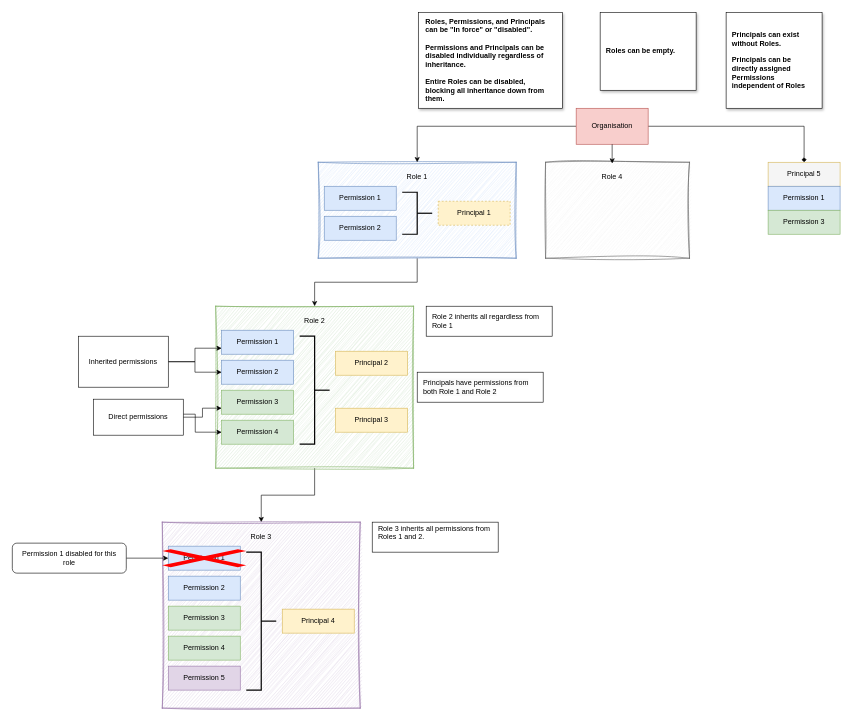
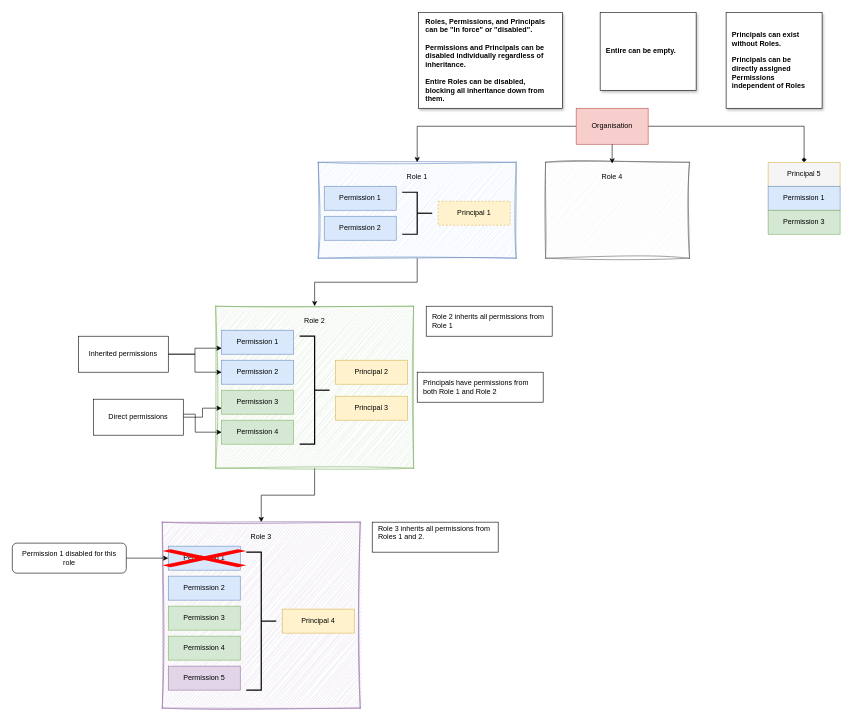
  <mxCell id="0" />
  <mxCell id="1" parent="0" />
  <mxCell id="2" style="edgeStyle=orthogonalEdgeStyle;rounded=0;orthogonalLoop=1;jettySize=auto;html=1;entryX=0.5;entryY=0;entryDx=0;entryDy=0;" edge="1" parent="1" source="3" target="10"><mxGeometry relative="1" as="geometry" /></mxCell>
  <mxCell id="3" value="" style="rounded=0;whiteSpace=wrap;html=1;sketch=1;curveFitting=1;jiggle=2;fillColor=#dae8fc;strokeColor=#6c8ebf;" vertex="1" parent="1"><mxGeometry x="530" y="270" width="330" height="160" as="geometry" /></mxCell>
  <mxCell id="4" value="Role 1" style="text;html=1;align=center;verticalAlign=middle;whiteSpace=wrap;rounded=0;" vertex="1" parent="1"><mxGeometry x="635" y="280" width="120" height="30" as="geometry" /></mxCell>
  <mxCell id="5" value="Permission 1" style="rounded=0;whiteSpace=wrap;html=1;fillColor=#dae8fc;strokeColor=#6c8ebf;" vertex="1" parent="1"><mxGeometry x="540" y="310" width="120" height="40" as="geometry" /></mxCell>
  <mxCell id="6" value="Permission 2" style="rounded=0;whiteSpace=wrap;html=1;fillColor=#dae8fc;strokeColor=#6c8ebf;" vertex="1" parent="1"><mxGeometry x="540" y="360" width="120" height="40" as="geometry" /></mxCell>
  <mxCell id="7" value="Principal 1" style="rounded=0;whiteSpace=wrap;html=1;fillColor=#fff2cc;strokeColor=#d6b656;dashed=1;" vertex="1" parent="1"><mxGeometry x="730" y="335" width="120" height="40" as="geometry" /></mxCell>
  <mxCell id="8" value="" style="strokeWidth=2;html=1;shape=mxgraph.flowchart.annotation_2;align=left;labelPosition=right;pointerEvents=1;rotation=-180;" vertex="1" parent="1"><mxGeometry x="670" y="320" width="50" height="70" as="geometry" /></mxCell>
  <mxCell id="9" style="edgeStyle=orthogonalEdgeStyle;rounded=0;orthogonalLoop=1;jettySize=auto;html=1;entryX=0.5;entryY=0;entryDx=0;entryDy=0;" edge="1" parent="1" source="10" target="19"><mxGeometry relative="1" as="geometry" /></mxCell>
  <mxCell id="10" value="" style="rounded=0;whiteSpace=wrap;html=1;fillColor=#d5e8d4;strokeColor=#82b366;sketch=1;curveFitting=1;jiggle=2;" vertex="1" parent="1"><mxGeometry x="359" y="510" width="330" height="270" as="geometry" /></mxCell>
  <mxCell id="11" value="Role 2" style="text;html=1;align=center;verticalAlign=middle;whiteSpace=wrap;rounded=0;" vertex="1" parent="1"><mxGeometry x="464" y="520" width="120" height="30" as="geometry" /></mxCell>
  <mxCell id="12" value="Permission 1" style="rounded=0;whiteSpace=wrap;html=1;fillColor=#dae8fc;strokeColor=#6c8ebf;" vertex="1" parent="1"><mxGeometry x="369" y="550" width="120" height="40" as="geometry" /></mxCell>
  <mxCell id="13" value="Permission 2" style="rounded=0;whiteSpace=wrap;html=1;fillColor=#dae8fc;strokeColor=#6c8ebf;" vertex="1" parent="1"><mxGeometry x="369" y="600" width="120" height="40" as="geometry" /></mxCell>
- <mxCell id="14" value="Principal 2" style="rounded=0;whiteSpace=wrap;html=1;fillColor=#fff2cc;strokeColor=#d6b656;" vertex="1" parent="1"><mxGeometry x="559" y="585" width="120" height="40" as="geometry" /></mxCell>
+ <mxCell id="14" value="Principal 2" style="rounded=0;whiteSpace=wrap;html=1;fillColor=#fff2cc;strokeColor=#d6b656;" vertex="1" parent="1"><mxGeometry x="559" y="600" width="120" height="40" as="geometry" /></mxCell>
  <mxCell id="15" value="" style="strokeWidth=2;html=1;shape=mxgraph.flowchart.annotation_2;align=left;labelPosition=right;pointerEvents=1;rotation=-180;" vertex="1" parent="1"><mxGeometry x="499" y="560" width="50" height="180" as="geometry" /></mxCell>
  <mxCell id="16" value="Permission 3" style="rounded=0;whiteSpace=wrap;html=1;fillColor=#d5e8d4;strokeColor=#82b366;" vertex="1" parent="1"><mxGeometry x="369" y="650" width="120" height="40" as="geometry" /></mxCell>
  <mxCell id="17" value="Permission 4" style="rounded=0;whiteSpace=wrap;html=1;fillColor=#d5e8d4;strokeColor=#82b366;" vertex="1" parent="1"><mxGeometry x="369" y="700" width="120" height="40" as="geometry" /></mxCell>
- <mxCell id="18" value="Principal 3" style="rounded=0;whiteSpace=wrap;html=1;fillColor=#fff2cc;strokeColor=#d6b656;" vertex="1" parent="1"><mxGeometry x="559" y="680" width="120" height="40" as="geometry" /></mxCell>
+ <mxCell id="18" value="Principal 3" style="rounded=0;whiteSpace=wrap;html=1;fillColor=#fff2cc;strokeColor=#d6b656;" vertex="1" parent="1"><mxGeometry x="559" y="660" width="120" height="40" as="geometry" /></mxCell>
  <mxCell id="19" value="" style="rounded=0;whiteSpace=wrap;html=1;fillColor=#e1d5e7;strokeColor=#9673a6;sketch=1;curveFitting=1;jiggle=2;" vertex="1" parent="1"><mxGeometry x="270" y="870" width="330" height="310" as="geometry" /></mxCell>
  <mxCell id="20" value="Role 3" style="text;html=1;align=center;verticalAlign=middle;whiteSpace=wrap;rounded=0;" vertex="1" parent="1"><mxGeometry x="375" y="880" width="120" height="30" as="geometry" /></mxCell>
  <mxCell id="21" value="Permission 1" style="rounded=0;whiteSpace=wrap;html=1;fillColor=#dae8fc;strokeColor=#6c8ebf;" vertex="1" parent="1"><mxGeometry x="280" y="910" width="120" height="40" as="geometry" /></mxCell>
  <mxCell id="22" value="Permission 2" style="rounded=0;whiteSpace=wrap;html=1;fillColor=#dae8fc;strokeColor=#6c8ebf;" vertex="1" parent="1"><mxGeometry x="280" y="960" width="120" height="40" as="geometry" /></mxCell>
  <mxCell id="23" value="" style="strokeWidth=2;html=1;shape=mxgraph.flowchart.annotation_2;align=left;labelPosition=right;pointerEvents=1;rotation=-180;" vertex="1" parent="1"><mxGeometry x="410" y="920" width="50" height="230" as="geometry" /></mxCell>
  <mxCell id="24" value="Permission 3" style="rounded=0;whiteSpace=wrap;html=1;fillColor=#d5e8d4;strokeColor=#82b366;" vertex="1" parent="1"><mxGeometry x="280" y="1010" width="120" height="40" as="geometry" /></mxCell>
  <mxCell id="25" value="Permission 4" style="rounded=0;whiteSpace=wrap;html=1;fillColor=#d5e8d4;strokeColor=#82b366;" vertex="1" parent="1"><mxGeometry x="280" y="1060" width="120" height="40" as="geometry" /></mxCell>
  <mxCell id="26" value="Principal 4" style="rounded=0;whiteSpace=wrap;html=1;fillColor=#fff2cc;strokeColor=#d6b656;" vertex="1" parent="1"><mxGeometry x="470" y="1015" width="120" height="40" as="geometry" /></mxCell>
  <mxCell id="27" value="" style="shape=mxgraph.mockup.markup.redX;fillColor=#ff0000;html=1;shadow=0;whiteSpace=wrap;strokeColor=none;" vertex="1" parent="1"><mxGeometry x="270" y="915" width="140" height="30" as="geometry" /></mxCell>
  <mxCell id="28" value="Permission 5" style="rounded=0;whiteSpace=wrap;html=1;fillColor=#e1d5e7;strokeColor=#9673a6;" vertex="1" parent="1"><mxGeometry x="280" y="1110" width="120" height="40" as="geometry" /></mxCell>
- <mxCell id="29" value="Role 2 inherits all regardless from Role 1" style="rounded=0;whiteSpace=wrap;html=1;align=left;spacing=10;" vertex="1" parent="1"><mxGeometry x="710" y="510" width="210" height="50" as="geometry" /></mxCell>
+ <mxCell id="29" value="Role 2 inherits all permissions from Role 1" style="rounded=0;whiteSpace=wrap;html=1;align=left;spacing=10;" vertex="1" parent="1"><mxGeometry x="710" y="510" width="210" height="50" as="geometry" /></mxCell>
  <mxCell id="30" value="&lt;span style=&quot;color: rgb(0, 0, 0); font-family: Helvetica; font-size: 12px; font-style: normal; font-variant-ligatures: normal; font-variant-caps: normal; font-weight: 400; letter-spacing: normal; orphans: 2; text-indent: 0px; text-transform: none; widows: 2; word-spacing: 0px; -webkit-text-stroke-width: 0px; white-space: normal; background-color: rgb(251, 251, 251); text-decoration-thickness: initial; text-decoration-style: initial; text-decoration-color: initial; float: none; display: inline !important;&quot;&gt;Principals have permissions from both Role 1 and Role 2&lt;/span&gt;" style="rounded=0;whiteSpace=wrap;html=1;align=left;spacing=10;" vertex="1" parent="1"><mxGeometry x="695" y="620" width="210" height="50" as="geometry" /></mxCell>
  <mxCell id="31" style="edgeStyle=orthogonalEdgeStyle;rounded=0;orthogonalLoop=1;jettySize=auto;html=1;entryX=0;entryY=0.75;entryDx=0;entryDy=0;" edge="1" parent="1" source="33" target="12"><mxGeometry relative="1" as="geometry" /></mxCell>
  <mxCell id="32" style="edgeStyle=orthogonalEdgeStyle;rounded=0;orthogonalLoop=1;jettySize=auto;html=1;" edge="1" parent="1" source="33" target="13"><mxGeometry relative="1" as="geometry" /></mxCell>
- <mxCell id="33" value="Inherited permissions" style="rounded=0;whiteSpace=wrap;html=1;spacing=10;" vertex="1" parent="1"><mxGeometry x="130" y="560" width="150" height="85" as="geometry" /></mxCell>
+ <mxCell id="33" value="Inherited permissions" style="rounded=0;whiteSpace=wrap;html=1;spacing=10;" vertex="1" parent="1"><mxGeometry x="130" y="560" width="150" height="60" as="geometry" /></mxCell>
  <mxCell id="34" style="edgeStyle=orthogonalEdgeStyle;rounded=0;orthogonalLoop=1;jettySize=auto;html=1;entryX=0;entryY=0.75;entryDx=0;entryDy=0;" edge="1" parent="1" source="36" target="16"><mxGeometry relative="1" as="geometry" /></mxCell>
  <mxCell id="35" style="edgeStyle=orthogonalEdgeStyle;rounded=0;orthogonalLoop=1;jettySize=auto;html=1;entryX=0;entryY=0.5;entryDx=0;entryDy=0;" edge="1" parent="1" source="36" target="17"><mxGeometry relative="1" as="geometry"><Array as="points"><mxPoint x="325" y="690" /><mxPoint x="325" y="720" /></Array></mxGeometry></mxCell>
  <mxCell id="36" value="Direct permissions" style="rounded=0;whiteSpace=wrap;html=1;" vertex="1" parent="1"><mxGeometry x="155" y="665" width="150" height="60" as="geometry" /></mxCell>
  <mxCell id="37" style="edgeStyle=orthogonalEdgeStyle;rounded=0;orthogonalLoop=1;jettySize=auto;html=1;entryX=0;entryY=0.5;entryDx=0;entryDy=0;" edge="1" parent="1" source="38" target="21"><mxGeometry relative="1" as="geometry" /></mxCell>
  <mxCell id="38" value="Permission 1 disabled for this role" style="whiteSpace=wrap;html=1;spacing=10;rounded=1;" vertex="1" parent="1"><mxGeometry x="20" y="905" width="190" height="50" as="geometry" /></mxCell>
  <mxCell id="39" value="Role 3 inherits all permissions from Roles 1 and 2.&lt;br&gt;&lt;div&gt;&lt;br/&gt;&lt;/div&gt;" style="rounded=0;whiteSpace=wrap;html=1;align=left;spacing=10;" vertex="1" parent="1"><mxGeometry x="620" y="870" width="210" height="50" as="geometry" /></mxCell>
  <mxCell id="40" value="&lt;b&gt;Roles, Permissions, and Principals can be &quot;In force&quot; or &quot;disabled&quot;.&amp;nbsp;&lt;br&gt;&lt;br&gt;Permissions and Principals can be disabled individually regardless of inheritance.&lt;br&gt;&lt;br&gt;Entire Roles can be disabled, blocking all inheritance down from them.&amp;nbsp;&amp;nbsp;&lt;/b&gt;" style="rounded=0;whiteSpace=wrap;html=1;align=left;shadow=1;spacing=12;" vertex="1" parent="1"><mxGeometry x="697" y="20" width="240" height="160" as="geometry" /></mxCell>
  <mxCell id="41" style="edgeStyle=orthogonalEdgeStyle;rounded=0;orthogonalLoop=1;jettySize=auto;html=1;entryX=0.5;entryY=0;entryDx=0;entryDy=0;" edge="1" parent="1" source="43" target="3"><mxGeometry relative="1" as="geometry" /></mxCell>
  <mxCell id="42" style="edgeStyle=orthogonalEdgeStyle;rounded=0;orthogonalLoop=1;jettySize=auto;html=1;endArrow=diamond;" edge="1" parent="1" source="43" target="44"><mxGeometry relative="1" as="geometry" /></mxCell>
  <mxCell id="43" value="Organisation" style="rounded=0;whiteSpace=wrap;html=1;fillColor=#f8cecc;strokeColor=#b85450;" vertex="1" parent="1"><mxGeometry x="960" y="180" width="120" height="60" as="geometry" /></mxCell>
  <mxCell id="44" value="Principal 5" style="rounded=0;whiteSpace=wrap;html=1;fillColor=#f5f5f5;strokeColor=#d6b656;" vertex="1" parent="1"><mxGeometry x="1280" y="270" width="120" height="40" as="geometry" /></mxCell>
  <mxCell id="45" value="Permission 1" style="rounded=0;whiteSpace=wrap;html=1;fillColor=#dae8fc;strokeColor=#6c8ebf;" vertex="1" parent="1"><mxGeometry x="1280" y="310" width="120" height="40" as="geometry" /></mxCell>
  <mxCell id="46" value="Permission 3" style="rounded=0;whiteSpace=wrap;html=1;fillColor=#d5e8d4;strokeColor=#82b366;" vertex="1" parent="1"><mxGeometry x="1280" y="350" width="120" height="40" as="geometry" /></mxCell>
  <mxCell id="47" value="&lt;b&gt;Principals can exist without Roles.&amp;nbsp;&lt;br&gt;&lt;br&gt;Principals can be directly assigned Permissions independent of Roles&lt;/b&gt;" style="rounded=0;whiteSpace=wrap;html=1;align=left;spacing=10;shadow=1;" vertex="1" parent="1"><mxGeometry x="1210" y="20" width="160" height="160" as="geometry" /></mxCell>
  <mxCell id="48" value="" style="rounded=0;whiteSpace=wrap;html=1;sketch=1;curveFitting=1;jiggle=2;fillColor=#f5f5f5;fontColor=#333333;strokeColor=#666666;" vertex="1" parent="1"><mxGeometry x="909" y="270" width="240" height="160" as="geometry" /></mxCell>
  <mxCell id="49" value="Role 4" style="text;html=1;align=center;verticalAlign=middle;whiteSpace=wrap;rounded=0;" vertex="1" parent="1"><mxGeometry x="960" y="280" width="120" height="30" as="geometry" /></mxCell>
- <mxCell id="50" value="&lt;b&gt;Roles can be empty.&lt;/b&gt;" style="rounded=0;whiteSpace=wrap;html=1;align=left;spacing=10;shadow=1;" vertex="1" parent="1"><mxGeometry x="1000" y="20" width="160" height="130" as="geometry" /></mxCell>
+ <mxCell id="50" value="&lt;b&gt;Entire can be empty.&lt;/b&gt;" style="rounded=0;whiteSpace=wrap;html=1;align=left;spacing=10;shadow=1;" vertex="1" parent="1"><mxGeometry x="1000" y="20" width="160" height="130" as="geometry" /></mxCell>
  <mxCell id="51" style="edgeStyle=orthogonalEdgeStyle;rounded=0;orthogonalLoop=1;jettySize=auto;html=1;entryX=0.463;entryY=0.013;entryDx=0;entryDy=0;entryPerimeter=0;" edge="1" parent="1" source="43" target="48"><mxGeometry relative="1" as="geometry" /></mxCell>
